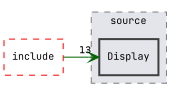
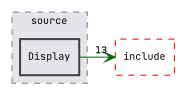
  digraph {
    compound=true
    rankdir=LR
    fontname="JetBrains Mono"
    node [fillcolor="#e3e5eb" fontname="JetBrains Mono" fontsize=10 shape=box]
    n1 [color=grey25 label=Display style="filled,bold,"]
    n2 [color=red label=include style="dashed,"]
    subgraph cluster_1 {
      bgcolor="#e3e5eb"
      fontsize=10
      label=source
      pencolor=grey50
      style="filled,dashed,"
      n1
    }
-   n2 -> n1 [fontname="JetBrains Mono" fontsize=10 headlabel=13 labeldistance=1.5 labelfontname=Helvetica labelfontsize=10 color=darkgreen style=solid arrowhead=vee]
+   n1 -> n2 [fontname="JetBrains Mono" fontsize=10 headlabel=13 labeldistance=1.5 labelfontname=Helvetica labelfontsize=10 color=darkgreen style=solid arrowhead=vee]
  }
